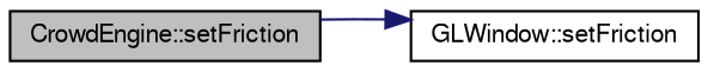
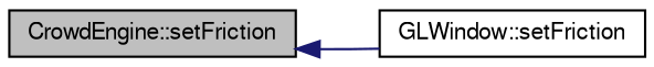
  digraph {
    rankdir=LR
    node [color=black fontname=FreeSans fontsize=10 shape=record style=filled]
    n1 [fillcolor=grey75 fontcolor=black height=0.2 label="CrowdEngine::setFriction" width=0.4]
    n2 [fillcolor=white height=0.2 label="GLWindow::setFriction" width=0.4]
-   n2 -> n1 [color=midnightblue dir=back fontname=FreeSans fontsize=10 labelfontname=FreeSans labelfontsize=10 style=solid]
+   n1 -> n2 [color=midnightblue dir=back fontname=FreeSans fontsize=10 labelfontname=FreeSans labelfontsize=10 style=solid]
  }
